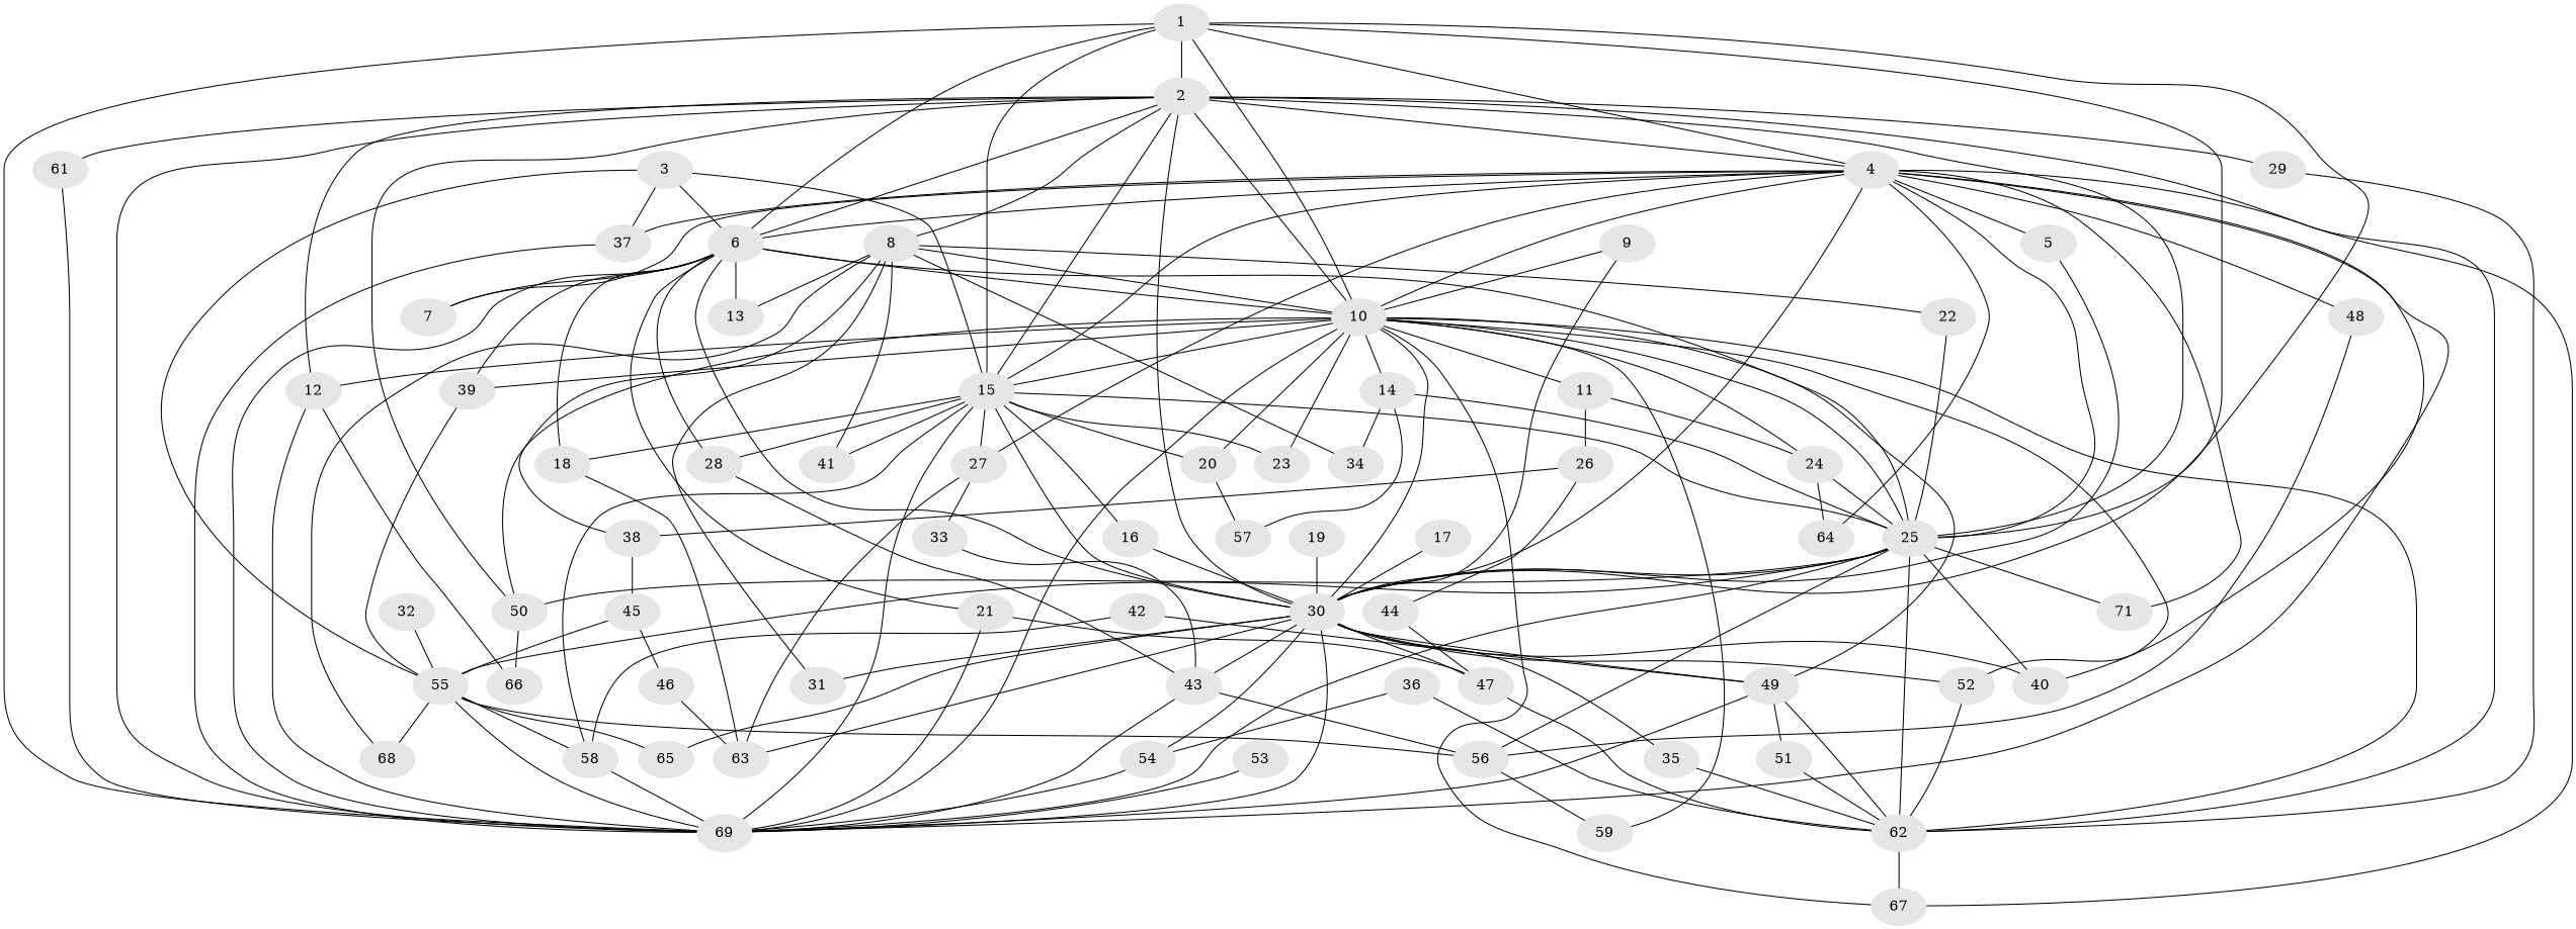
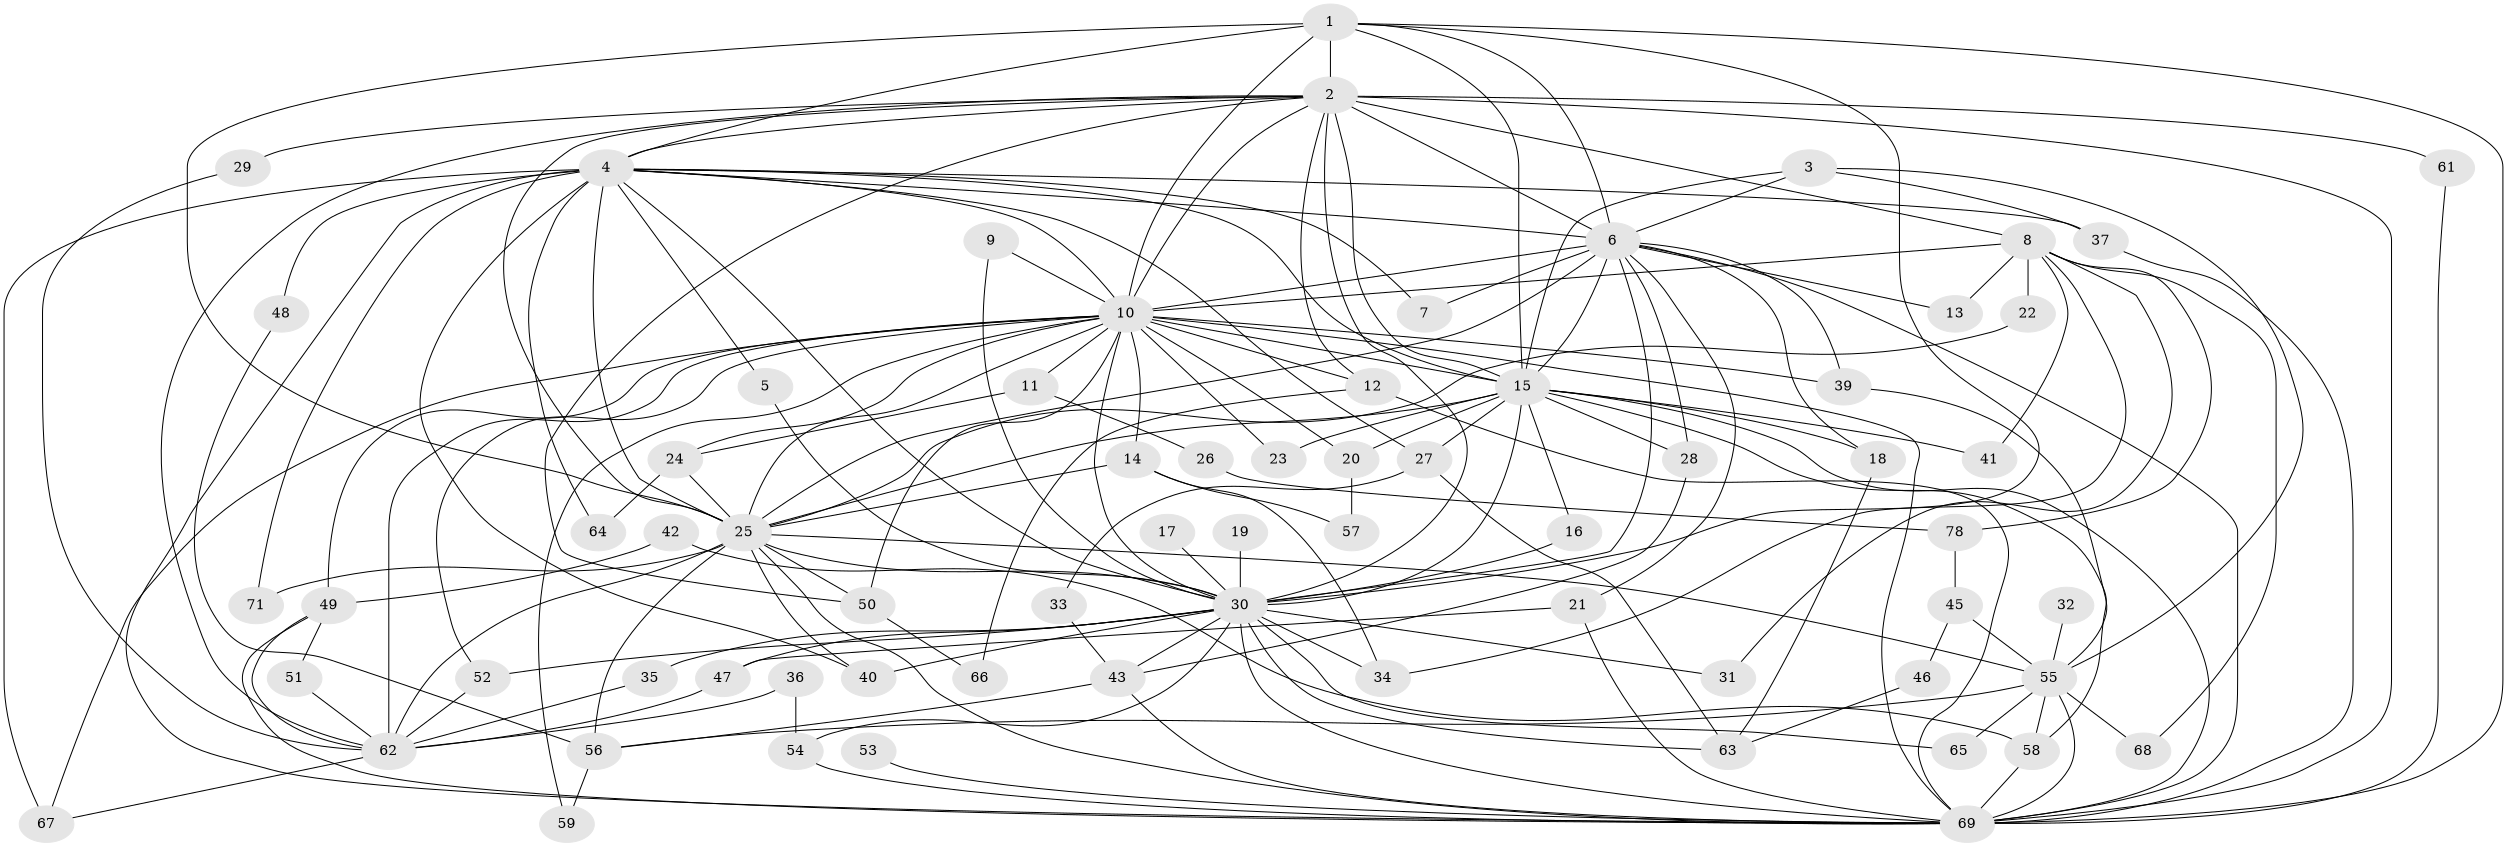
  graph {
    node [color=gray90 style=filled]
    edge [weight=1.0]
    1
    2
    4
    6
    10
    15
    25
    30
    69
    8
    12
    29
    50
    61
    62
    37
    5
    7
    27
    40
    48
    64
    67
    71
    13
    18
    21
    28
    39
    11
    14
    20
    23
    24
    49
    52
    59
    41
    16
    58
    55
    56
    31
    34
    63
    47
    43
    35
    54
    65
    22
-   38
+   38 [label=78]
    68
    66
    3
    33
    45
    9
    26
    57
    51
-   44
    17
    19
    32
    36
    46
    42
    53
    1 -- 2 [weight=2.0]
    1 -- 4
    1 -- 6
    1 -- 10
    1 -- 15 [weight=2.0]
    1 -- 25 [weight=2.0]
    1 -- 30
    1 -- 69
    2 -- 4 [weight=2.0]
    2 -- 6 [weight=2.0]
    2 -- 10 [weight=2.0]
    2 -- 15 [weight=2.0]
    2 -- 25 [weight=2.0]
    2 -- 30 [weight=2.0]
    2 -- 69 [weight=3.0]
    2 -- 8
    2 -- 12
    2 -- 29 [weight=2.0]
    2 -- 50
    2 -- 61
    2 -- 62
    4 -- 6
    4 -- 10
    4 -- 15
    4 -- 25 [weight=2.0]
    4 -- 30
    4 -- 69
    4 -- 37
    4 -- 5
    4 -- 7
    4 -- 27
    4 -- 40
    4 -- 48
    4 -- 64
    4 -- 67
    4 -- 71
    6 -- 10
+   6 -- 15
    6 -- 25 [weight=2.0]
    6 -- 30
    6 -- 69
    6 -- 7
    6 -- 13
    6 -- 18
    6 -- 21
    6 -- 28
    6 -- 39
    10 -- 15
    10 -- 25 [weight=2.0]
    10 -- 30
    10 -- 69
    10 -- 12
    10 -- 50
    10 -- 62
    10 -- 67
    10 -- 39
    10 -- 11
    10 -- 14
    10 -- 20
    10 -- 23
    10 -- 24
    10 -- 49
    10 -- 52
    10 -- 59
    15 -- 25
    15 -- 30 [weight=2.0]
    15 -- 69
    15 -- 27
    15 -- 18
    15 -- 28
    15 -- 20
    15 -- 23
    15 -- 41
    15 -- 16
    15 -- 58
    25 -- 30
    25 -- 69
    25 -- 50
    25 -- 62
    25 -- 40
    25 -- 71
    25 -- 55
    25 -- 56 [weight=2.0]
    30 -- 69
    30 -- 40
    30 -- 52
    30 -- 31
-   30 -- 49
+   30 -- 34
    30 -- 63
    30 -- 47
    30 -- 43
    30 -- 35
    30 -- 54
    30 -- 65
    8 -- 10 [weight=2.0]
    8 -- 13
    8 -- 41
    8 -- 31
    8 -- 34
    8 -- 22
    8 -- 38
    8 -- 68
    12 -- 69
    12 -- 66
    29 -- 62
    50 -- 66
    61 -- 69
    62 -- 67
    37 -- 69
    5 -- 30
    27 -- 63
    27 -- 33
    48 -- 56
    18 -- 63
    21 -- 69
    21 -- 47
    28 -- 43
    39 -- 55
    11 -- 24
    11 -- 26
    14 -- 25
    14 -- 34
    14 -- 57
    20 -- 57
    24 -- 25
    24 -- 64
    49 -- 69
    49 -- 62
    49 -- 51
    52 -- 62
    16 -- 30
    58 -- 69
    55 -- 69
    55 -- 58
    55 -- 56
    55 -- 65
    55 -- 68
    56 -- 59
    47 -- 62
    43 -- 69
    43 -- 56
    35 -- 62
    54 -- 69
    22 -- 25
    38 -- 45
    3 -- 6
    3 -- 15
    3 -- 37
    3 -- 55
    33 -- 43
    45 -- 55
    45 -- 46
    9 -- 10
    9 -- 30
    26 -- 38
-   26 -- 44
    51 -- 62
-   44 -- 47
    17 -- 30
    19 -- 30
    32 -- 55
    36 -- 62
    36 -- 54
    46 -- 63
    42 -- 49
    42 -- 58
    53 -- 69
  }
